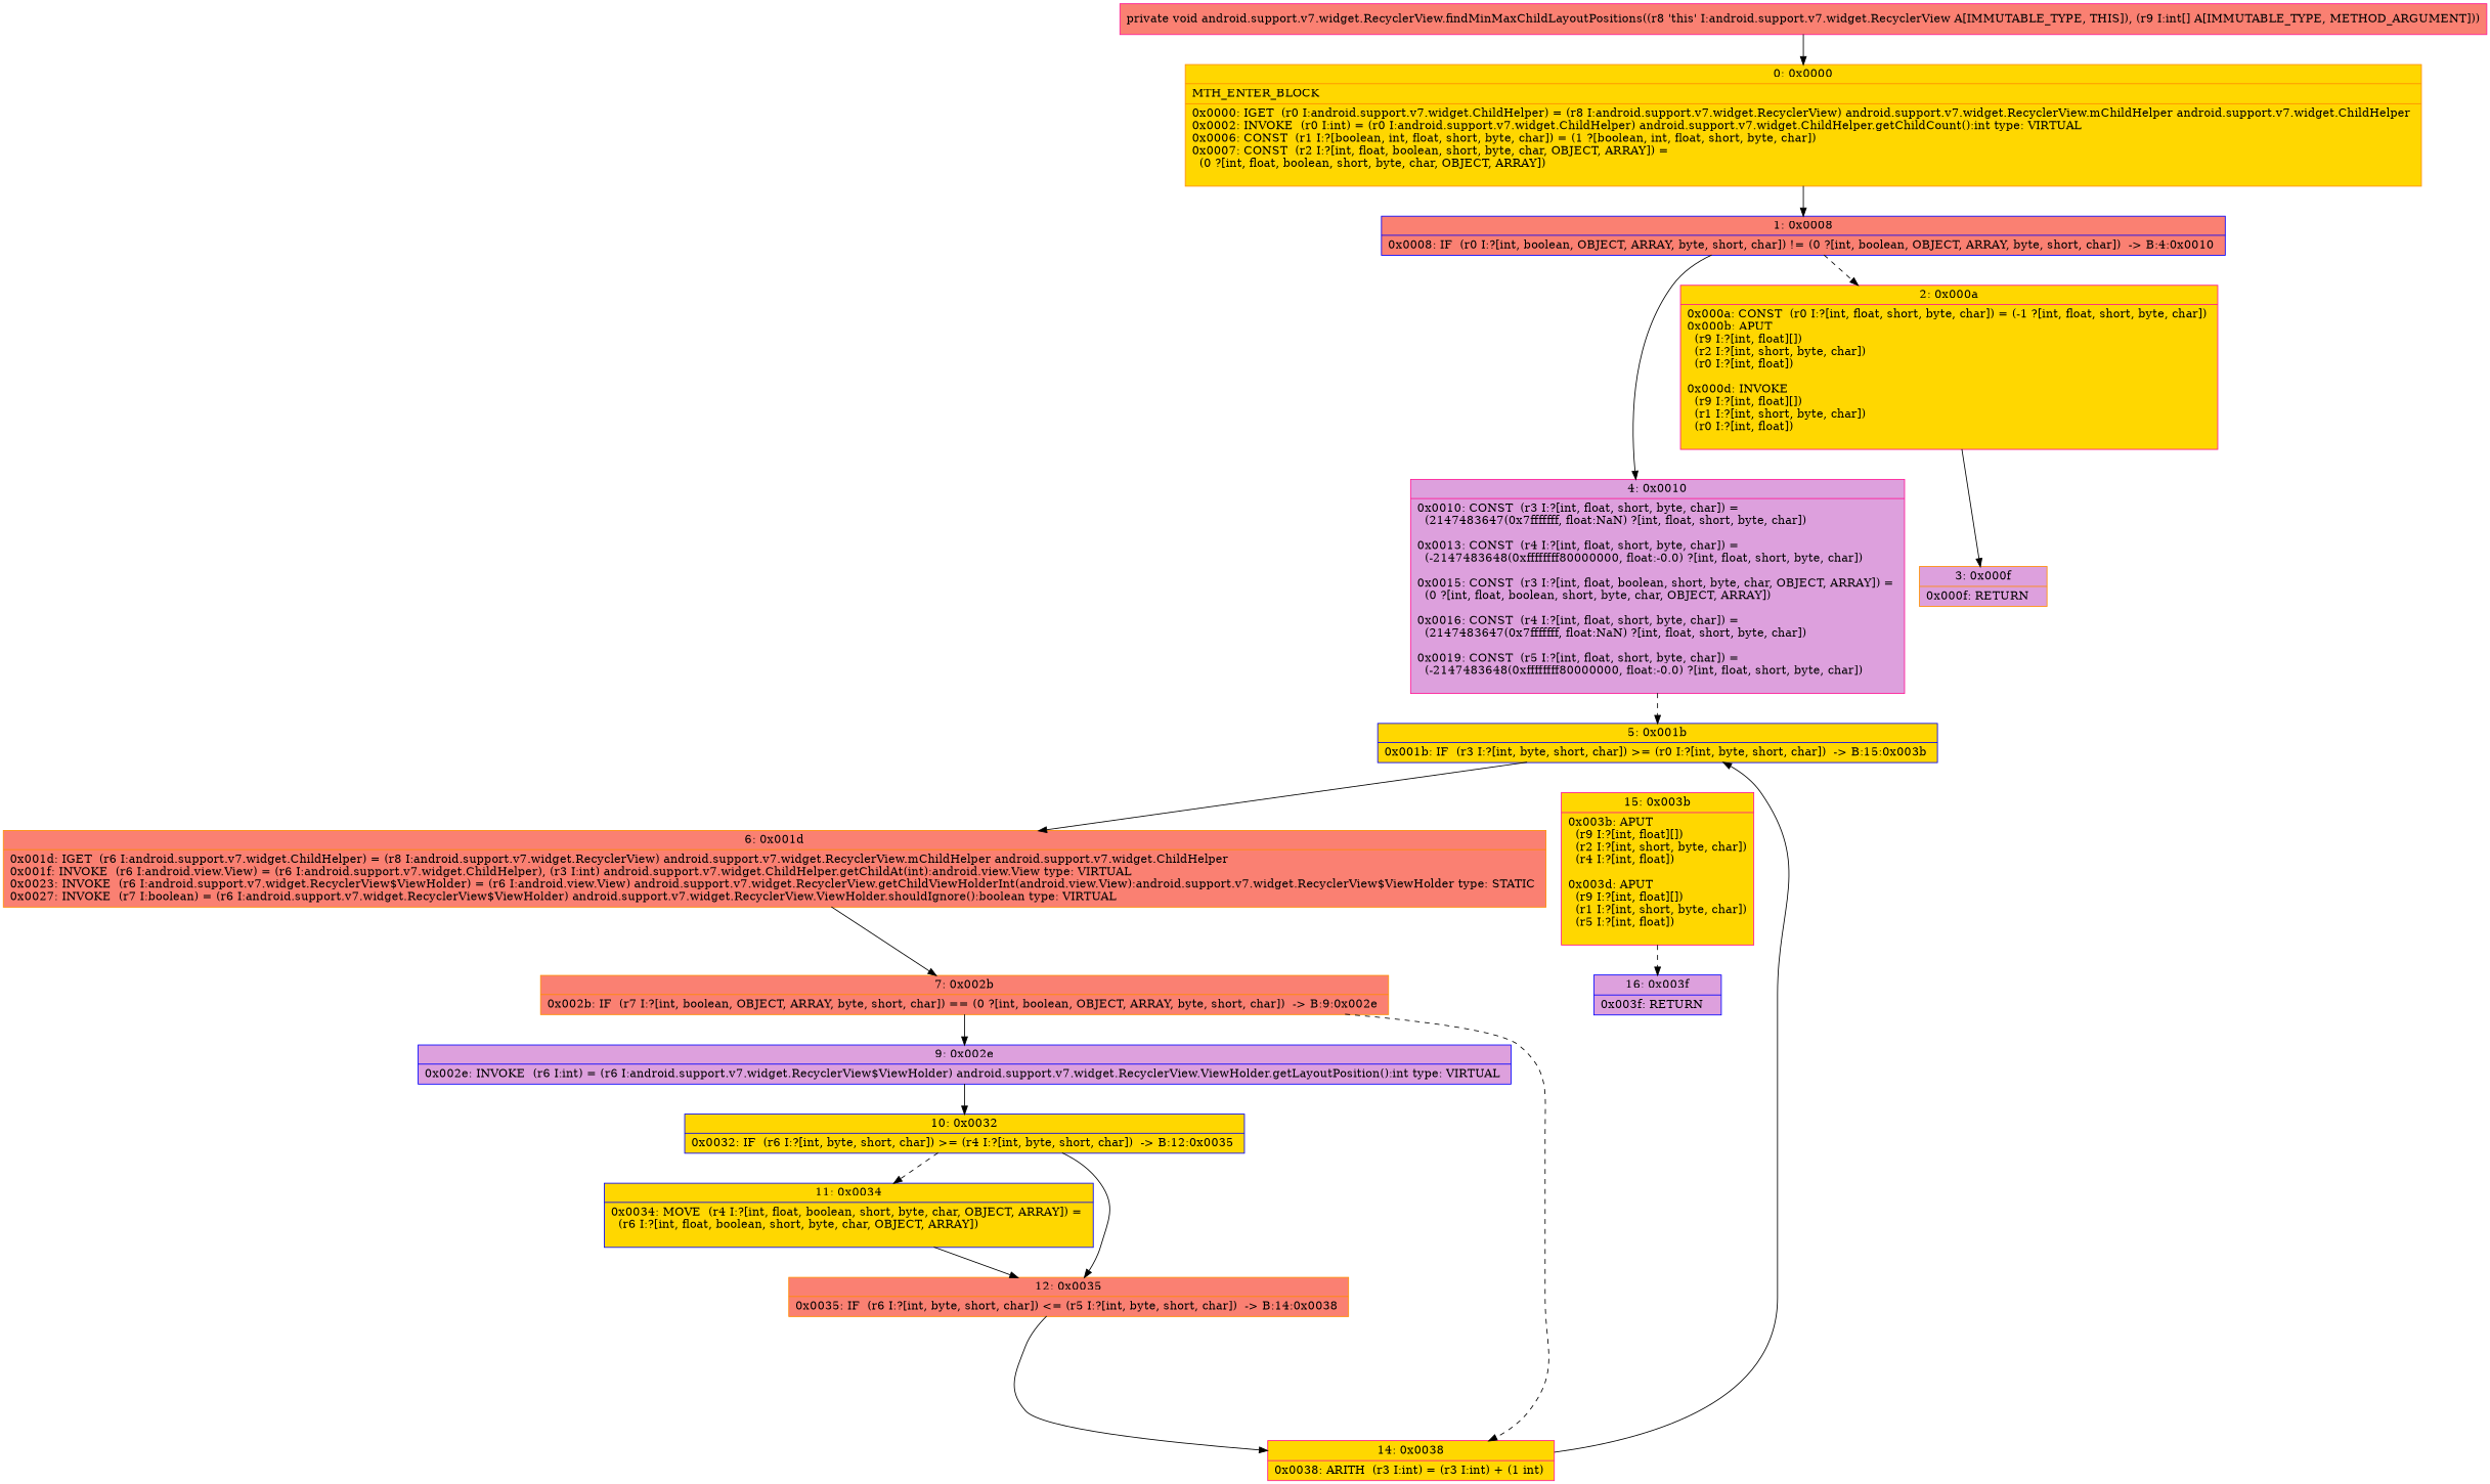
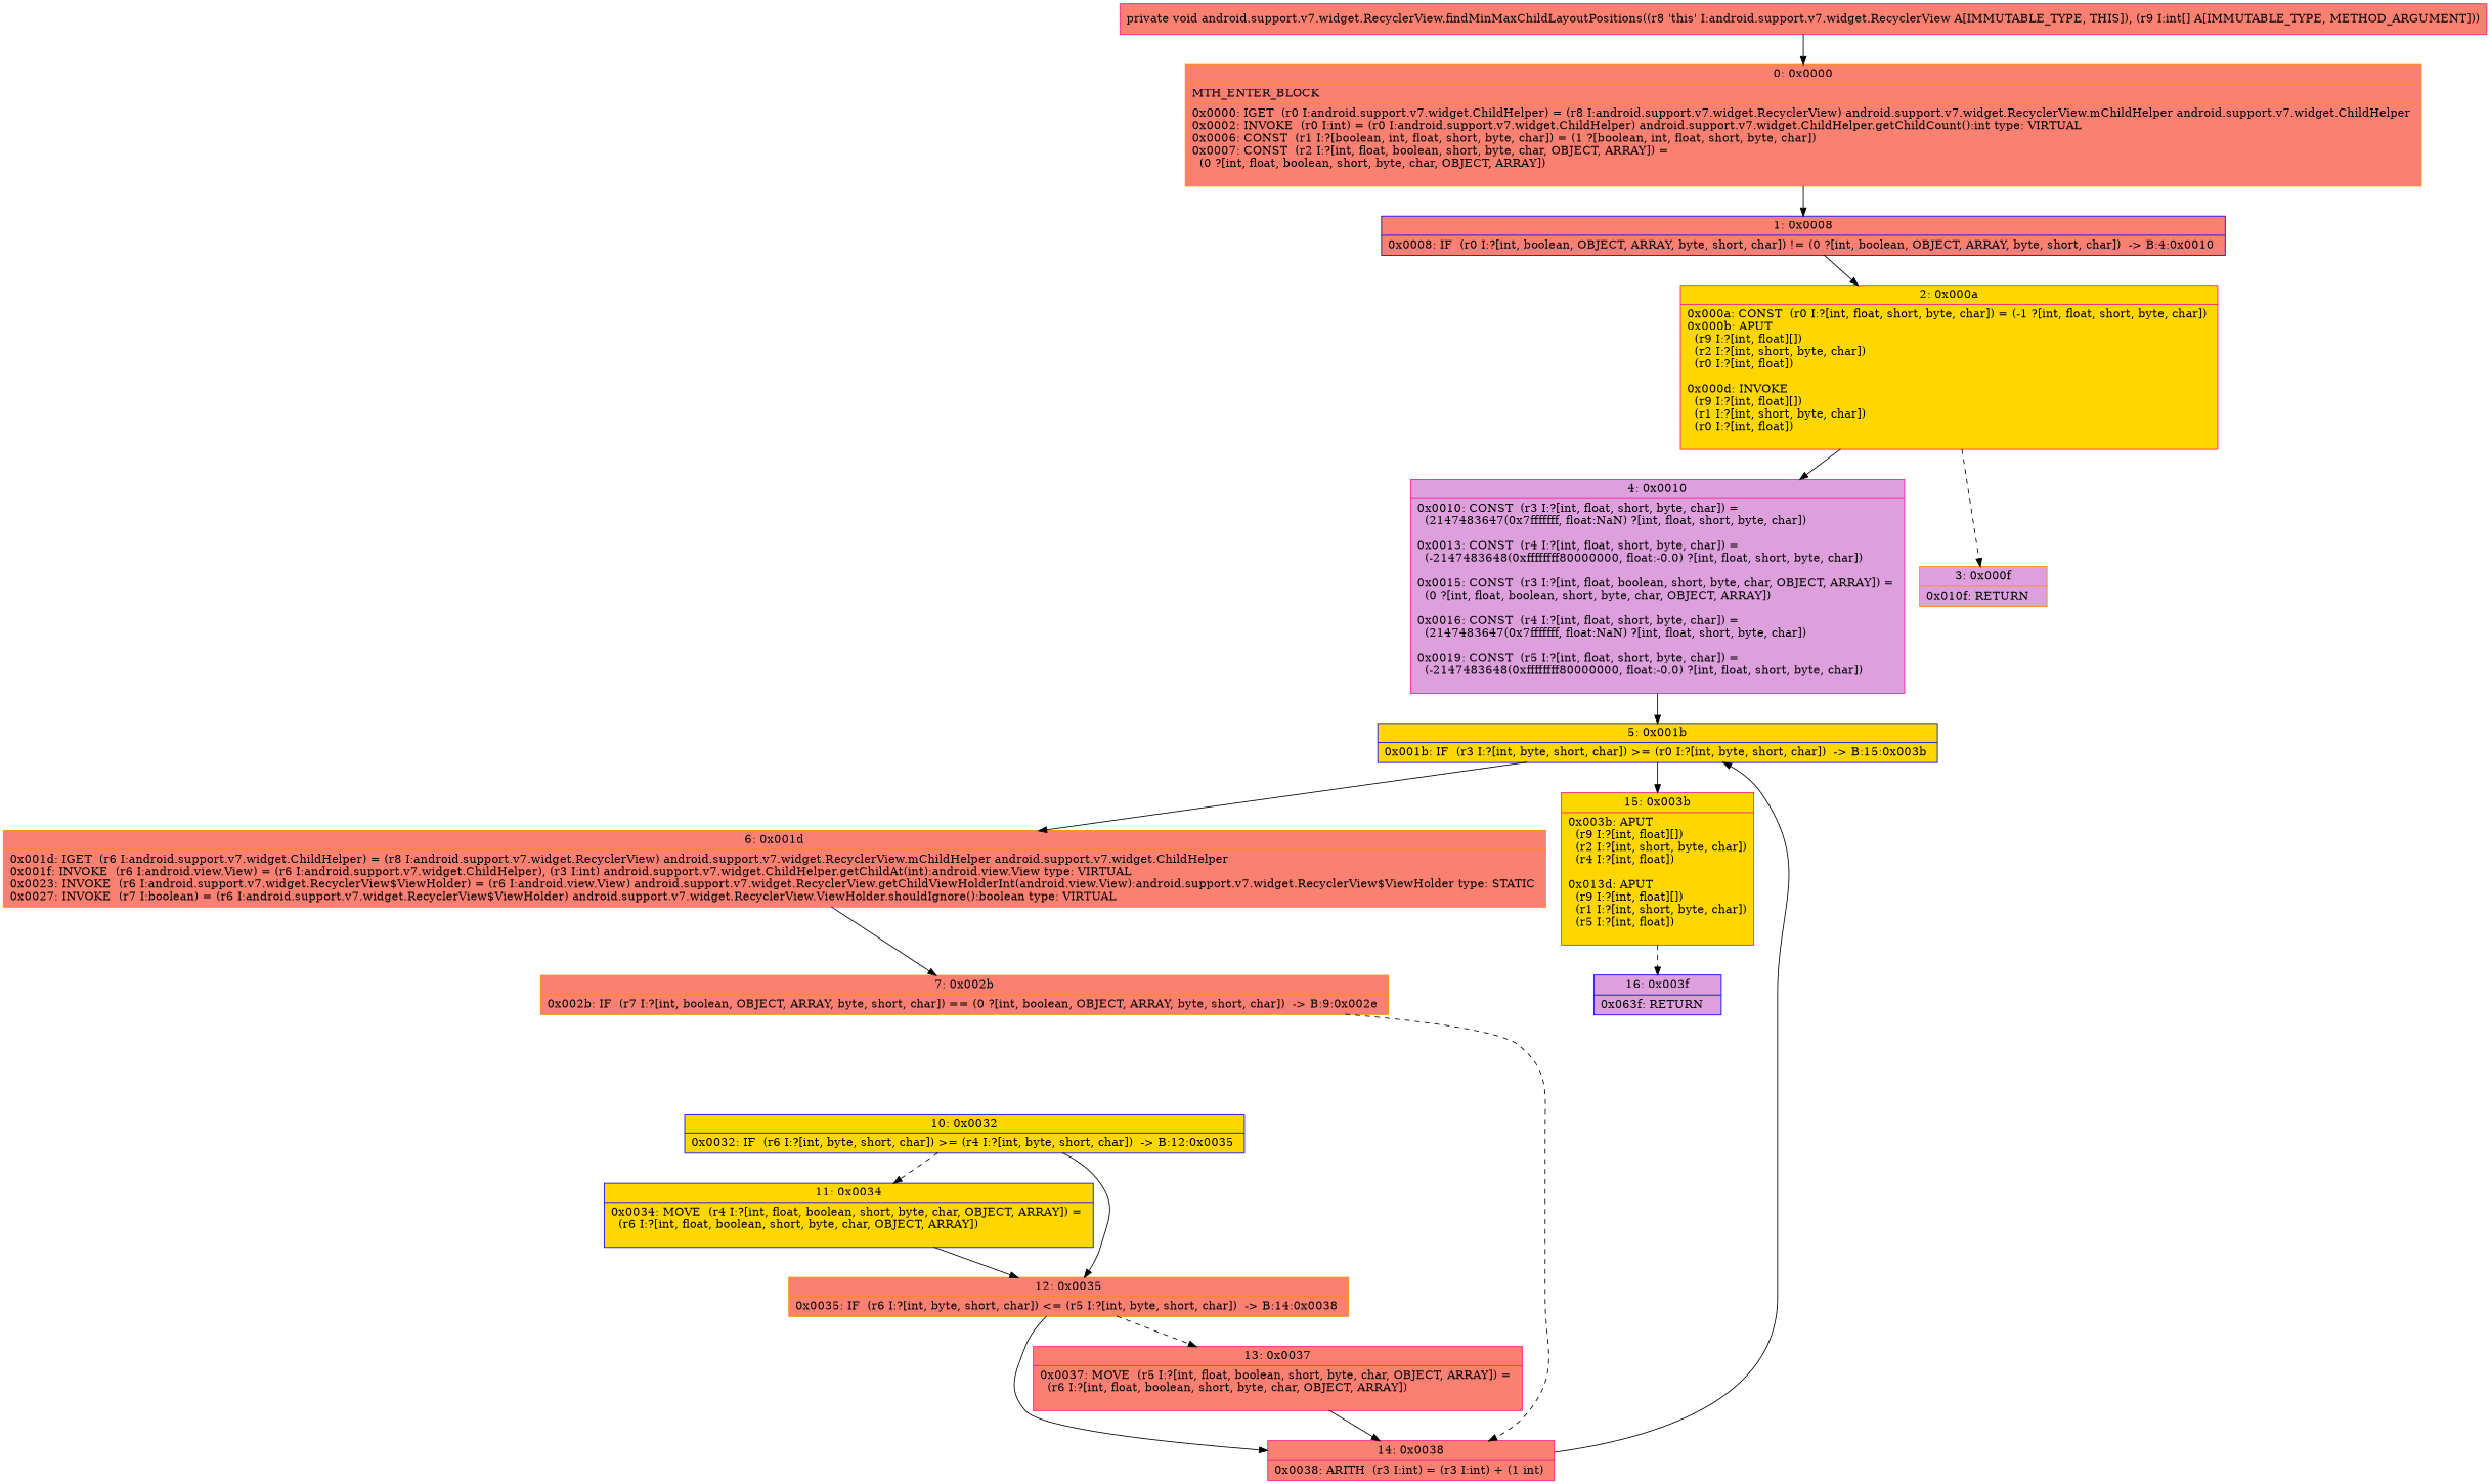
  digraph {
    node [color=blue fillcolor=salmon shape=record style=filled]
-   n1 [color=darkorange fillcolor=gold label="{0\:\ 0x0000|MTH_ENTER_BLOCK\l|0x0000: IGET  (r0 I:android.support.v7.widget.ChildHelper) = (r8 I:android.support.v7.widget.RecyclerView) android.support.v7.widget.RecyclerView.mChildHelper android.support.v7.widget.ChildHelper \l0x0002: INVOKE  (r0 I:int) = (r0 I:android.support.v7.widget.ChildHelper) android.support.v7.widget.ChildHelper.getChildCount():int type: VIRTUAL \l0x0006: CONST  (r1 I:?[boolean, int, float, short, byte, char]) = (1 ?[boolean, int, float, short, byte, char]) \l0x0007: CONST  (r2 I:?[int, float, boolean, short, byte, char, OBJECT, ARRAY]) = \l  (0 ?[int, float, boolean, short, byte, char, OBJECT, ARRAY])\l \l}"]
+   n1 [color=darkorange label="{0\:\ 0x0000|MTH_ENTER_BLOCK\l|0x0000: IGET  (r0 I:android.support.v7.widget.ChildHelper) = (r8 I:android.support.v7.widget.RecyclerView) android.support.v7.widget.RecyclerView.mChildHelper android.support.v7.widget.ChildHelper \l0x0002: INVOKE  (r0 I:int) = (r0 I:android.support.v7.widget.ChildHelper) android.support.v7.widget.ChildHelper.getChildCount():int type: VIRTUAL \l0x0006: CONST  (r1 I:?[boolean, int, float, short, byte, char]) = (1 ?[boolean, int, float, short, byte, char]) \l0x0007: CONST  (r2 I:?[int, float, boolean, short, byte, char, OBJECT, ARRAY]) = \l  (0 ?[int, float, boolean, short, byte, char, OBJECT, ARRAY])\l \l}"]
    n2 [label="{1\:\ 0x0008|0x0008: IF  (r0 I:?[int, boolean, OBJECT, ARRAY, byte, short, char]) != (0 ?[int, boolean, OBJECT, ARRAY, byte, short, char])  \-\> B:4:0x0010 \l}"]
    n3 [color=deeppink fillcolor=gold label="{2\:\ 0x000a|0x000a: CONST  (r0 I:?[int, float, short, byte, char]) = (\-1 ?[int, float, short, byte, char]) \l0x000b: APUT  \l  (r9 I:?[int, float][])\l  (r2 I:?[int, short, byte, char])\l  (r0 I:?[int, float])\l \l0x000d: INVOKE  \l  (r9 I:?[int, float][])\l  (r1 I:?[int, short, byte, char])\l  (r0 I:?[int, float])\l \l}"]
    n4 [color=deeppink fillcolor=plum label="{4\:\ 0x0010|0x0010: CONST  (r3 I:?[int, float, short, byte, char]) = \l  (2147483647(0x7fffffff, float:NaN) ?[int, float, short, byte, char])\l \l0x0013: CONST  (r4 I:?[int, float, short, byte, char]) = \l  (\-2147483648(0xffffffff80000000, float:\-0.0) ?[int, float, short, byte, char])\l \l0x0015: CONST  (r3 I:?[int, float, boolean, short, byte, char, OBJECT, ARRAY]) = \l  (0 ?[int, float, boolean, short, byte, char, OBJECT, ARRAY])\l \l0x0016: CONST  (r4 I:?[int, float, short, byte, char]) = \l  (2147483647(0x7fffffff, float:NaN) ?[int, float, short, byte, char])\l \l0x0019: CONST  (r5 I:?[int, float, short, byte, char]) = \l  (\-2147483648(0xffffffff80000000, float:\-0.0) ?[int, float, short, byte, char])\l \l}"]
-   n5 [color=darkorange fillcolor=plum label="{3\:\ 0x000f|0x000f: RETURN   \l}"]
+   n5 [color=darkorange fillcolor=plum label="{3\:\ 0x000f|0x010f: RETURN   \l}"]
    n6 [fillcolor=gold label="{5\:\ 0x001b|0x001b: IF  (r3 I:?[int, byte, short, char]) \>= (r0 I:?[int, byte, short, char])  \-\> B:15:0x003b \l}"]
    n7 [color=darkorange label="{6\:\ 0x001d|0x001d: IGET  (r6 I:android.support.v7.widget.ChildHelper) = (r8 I:android.support.v7.widget.RecyclerView) android.support.v7.widget.RecyclerView.mChildHelper android.support.v7.widget.ChildHelper \l0x001f: INVOKE  (r6 I:android.view.View) = (r6 I:android.support.v7.widget.ChildHelper), (r3 I:int) android.support.v7.widget.ChildHelper.getChildAt(int):android.view.View type: VIRTUAL \l0x0023: INVOKE  (r6 I:android.support.v7.widget.RecyclerView$ViewHolder) = (r6 I:android.view.View) android.support.v7.widget.RecyclerView.getChildViewHolderInt(android.view.View):android.support.v7.widget.RecyclerView$ViewHolder type: STATIC \l0x0027: INVOKE  (r7 I:boolean) = (r6 I:android.support.v7.widget.RecyclerView$ViewHolder) android.support.v7.widget.RecyclerView.ViewHolder.shouldIgnore():boolean type: VIRTUAL \l}"]
-   n8 [color=deeppink fillcolor=gold label="{15\:\ 0x003b|0x003b: APUT  \l  (r9 I:?[int, float][])\l  (r2 I:?[int, short, byte, char])\l  (r4 I:?[int, float])\l \l0x003d: APUT  \l  (r9 I:?[int, float][])\l  (r1 I:?[int, short, byte, char])\l  (r5 I:?[int, float])\l \l}"]
+   n8 [color=deeppink fillcolor=gold label="{15\:\ 0x003b|0x003b: APUT  \l  (r9 I:?[int, float][])\l  (r2 I:?[int, short, byte, char])\l  (r4 I:?[int, float])\l \l0x013d: APUT  \l  (r9 I:?[int, float][])\l  (r1 I:?[int, short, byte, char])\l  (r5 I:?[int, float])\l \l}"]
    n9 [color=darkorange label="{7\:\ 0x002b|0x002b: IF  (r7 I:?[int, boolean, OBJECT, ARRAY, byte, short, char]) == (0 ?[int, boolean, OBJECT, ARRAY, byte, short, char])  \-\> B:9:0x002e \l}"]
-   n10 [fillcolor=plum label="{16\:\ 0x003f|0x003f: RETURN   \l}"]
-   n11 [fillcolor=plum label="{9\:\ 0x002e|0x002e: INVOKE  (r6 I:int) = (r6 I:android.support.v7.widget.RecyclerView$ViewHolder) android.support.v7.widget.RecyclerView.ViewHolder.getLayoutPosition():int type: VIRTUAL \l}"]
-   n12 [color=deeppink fillcolor=gold label="{14\:\ 0x0038|0x0038: ARITH  (r3 I:int) = (r3 I:int) + (1 int) \l}"]
+   n10 [fillcolor=plum label="{16\:\ 0x003f|0x063f: RETURN   \l}"]
+   n12 [color=deeppink label="{14\:\ 0x0038|0x0038: ARITH  (r3 I:int) = (r3 I:int) + (1 int) \l}"]
    n13 [fillcolor=gold label="{10\:\ 0x0032|0x0032: IF  (r6 I:?[int, byte, short, char]) \>= (r4 I:?[int, byte, short, char])  \-\> B:12:0x0035 \l}"]
    n14 [fillcolor=gold label="{11\:\ 0x0034|0x0034: MOVE  (r4 I:?[int, float, boolean, short, byte, char, OBJECT, ARRAY]) = \l  (r6 I:?[int, float, boolean, short, byte, char, OBJECT, ARRAY])\l \l}"]
    n15 [color=darkorange label="{12\:\ 0x0035|0x0035: IF  (r6 I:?[int, byte, short, char]) \<= (r5 I:?[int, byte, short, char])  \-\> B:14:0x0038 \l}"]
+   n16 [color=deeppink label="{13\:\ 0x0037|0x0037: MOVE  (r5 I:?[int, float, boolean, short, byte, char, OBJECT, ARRAY]) = \l  (r6 I:?[int, float, boolean, short, byte, char, OBJECT, ARRAY])\l \l}"]
    n17 [color=deeppink label="{private void android.support.v7.widget.RecyclerView.findMinMaxChildLayoutPositions((r8 'this' I:android.support.v7.widget.RecyclerView A[IMMUTABLE_TYPE, THIS]), (r9 I:int[] A[IMMUTABLE_TYPE, METHOD_ARGUMENT])) }"]
    n1 -> n2
-   n2 -> n3 [style=dashed]
-   n2 -> n4
-   n3 -> n5
-   n4 -> n6 [style=dashed]
+   n2 -> n3 [style=solid]
+   n3 -> n4
+   n3 -> n5 [style=dashed]
+   n4 -> n6
    n6 -> n7 [style=solid]
+   n6 -> n8
    n7 -> n9
    n8 -> n10 [style=dashed]
-   n9 -> n11
    n9 -> n12 [style=dashed]
-   n11 -> n13
    n12 -> n6
    n13 -> n14 [style=dashed]
    n13 -> n15
    n14 -> n15
    n15 -> n12
+   n15 -> n16 [style=dashed]
+   n16 -> n12
    n17 -> n1
  }
